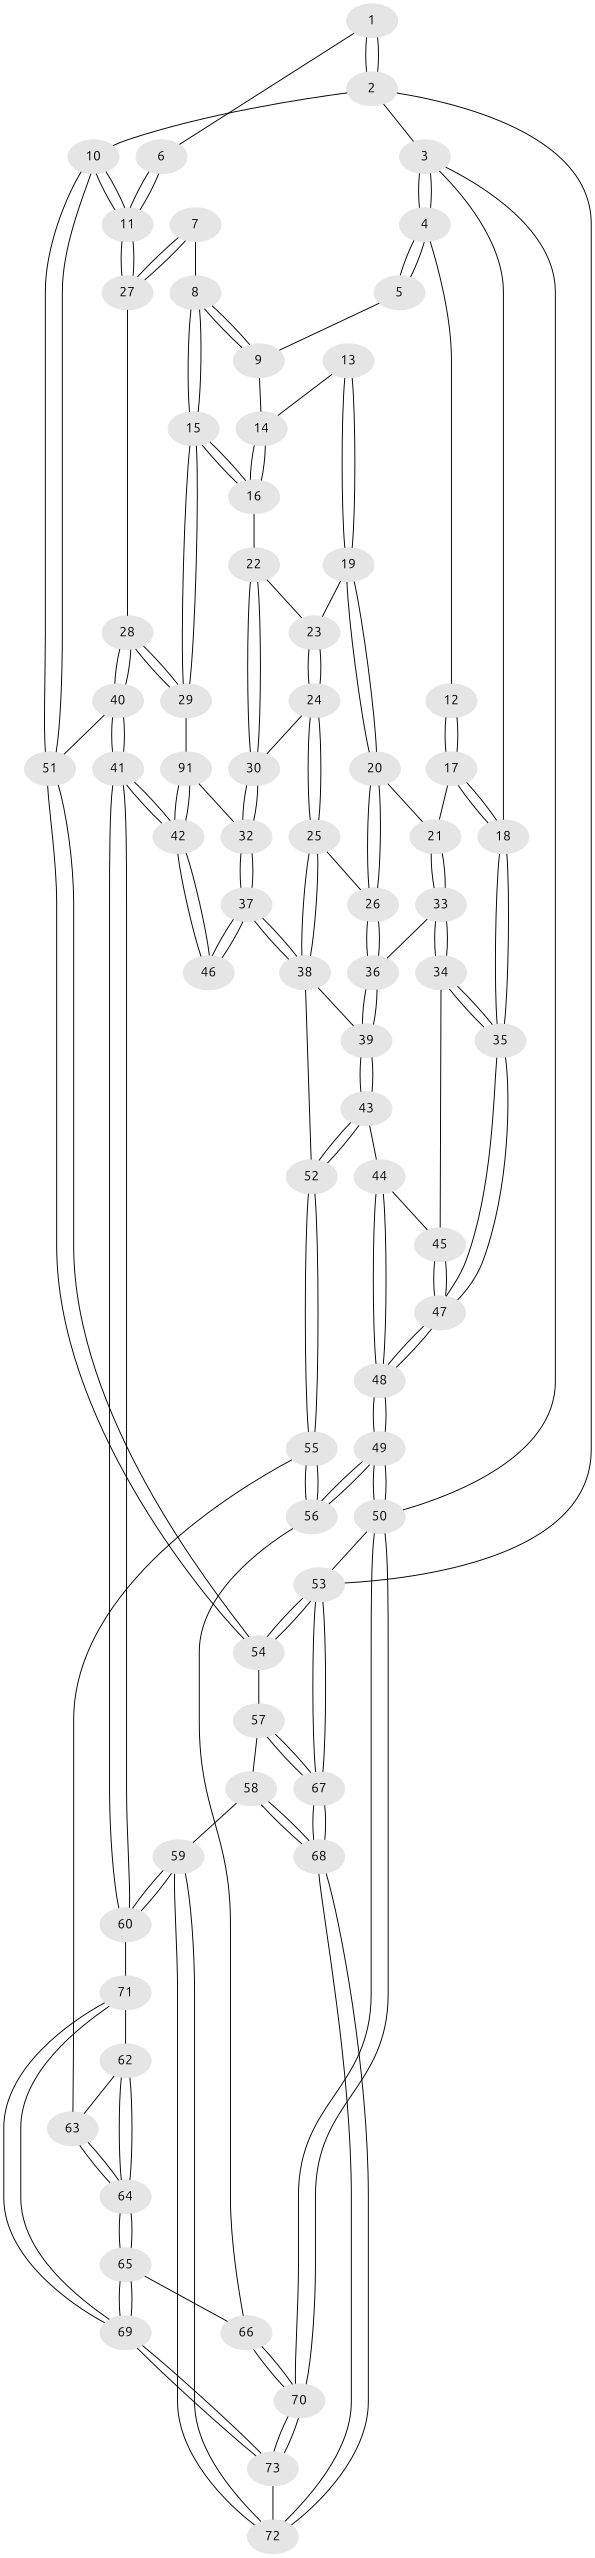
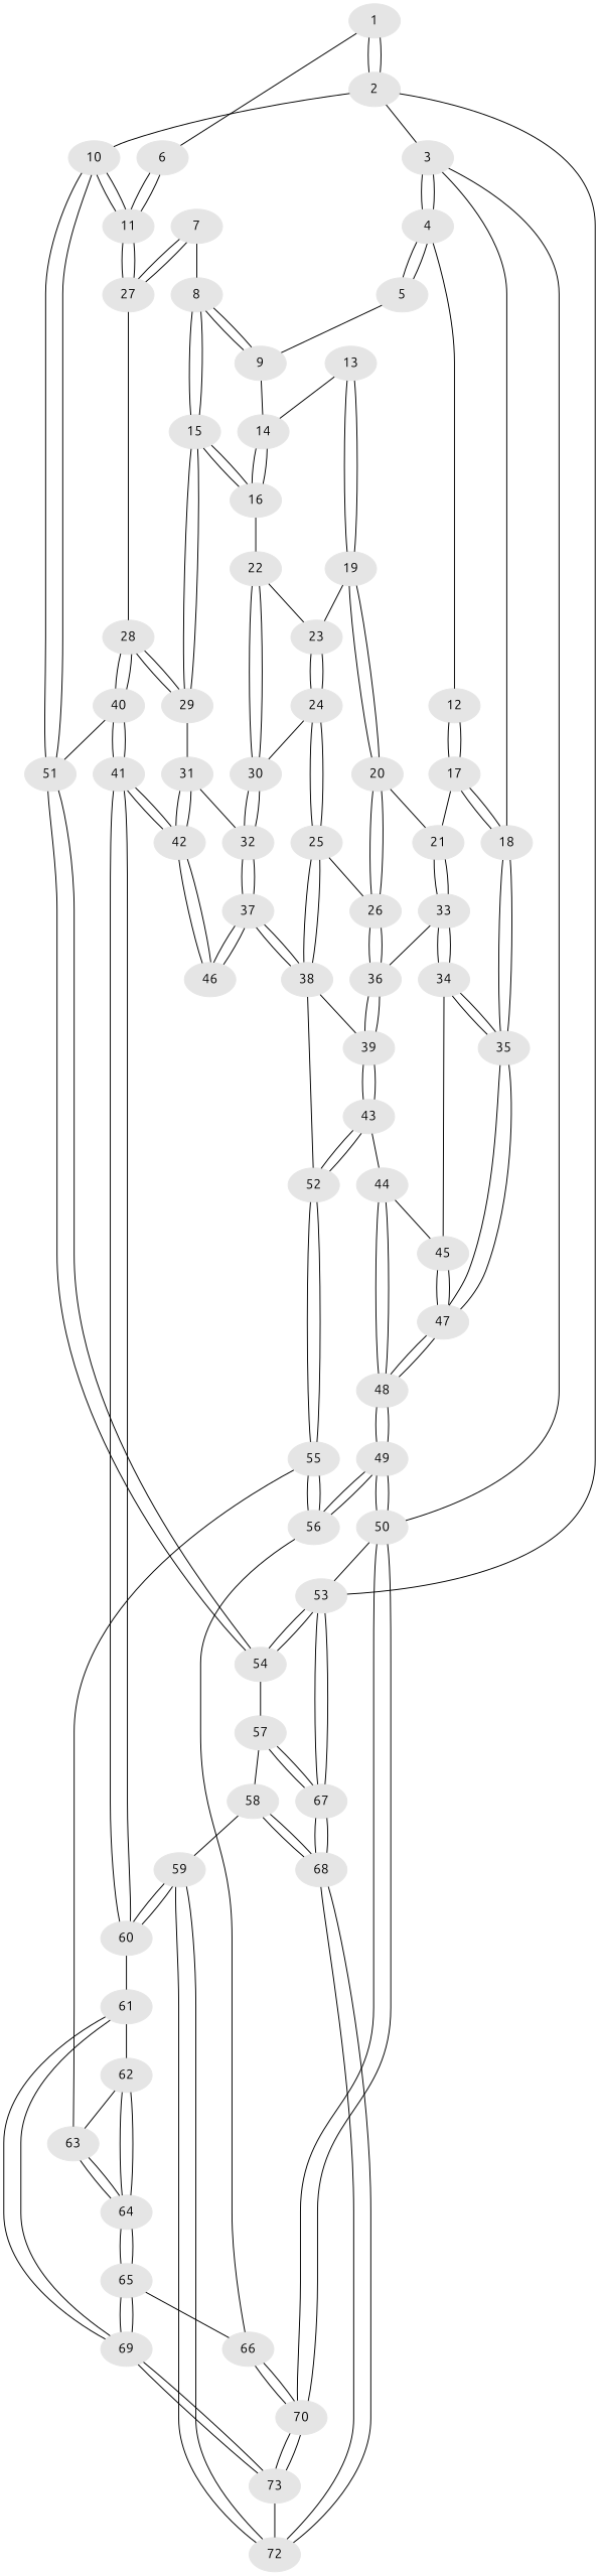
  graph {
    fontname=Ubuntu
    node [color=gray90 fontname=Ubuntu style=filled]
    edge [fontname=Ubuntu]
    1
    2
    6
    3
    10
    53
    11
    4
    18
    50
    51
    54
    67
    5
    12
    35
    70
    9
    17
    14
    7
    8
    27
    15
    28
    16
    29
    13
    19
    21
    20
    23
    22
-   31 [label=91]
+   31
    30
    33
    47
    26
    24
    36
    34
    32
    25
    38
    39
    52
    40
    41
    42
    37
    46
    45
    48
    43
    44
    60
-   61 [label=71]
+   61
    55
    49
    56
    66
    n62 [label=73]
    57
    63
    68
    58
    64
    59
    72
    62
    69
    65
    1 -- 2
    1 -- 2
    1 -- 6
    2 -- 3
    2 -- 10
    2 -- 53
    6 -- 11
    6 -- 11
    3 -- 4
    3 -- 4
    3 -- 18
    3 -- 50
    10 -- 11
    10 -- 11
    10 -- 51
    10 -- 51
    53 -- 54
    53 -- 54
    53 -- 67
    53 -- 67
    11 -- 27
    11 -- 27
    4 -- 5
    4 -- 5
    4 -- 12
    18 -- 35
    18 -- 35
    50 -- 53
    50 -- 70
    50 -- 70
    51 -- 54
    51 -- 54
    54 -- 57
    67 -- 68
    67 -- 68
    5 -- 9
    12 -- 17
    12 -- 17
    35 -- 47
    35 -- 47
    70 -- n62
    70 -- n62
    9 -- 14
    17 -- 18
    17 -- 18
    17 -- 21
    14 -- 16
    14 -- 16
    7 -- 8
    7 -- 27
    7 -- 27
    8 -- 9
    8 -- 9
    8 -- 15
    8 -- 15
    27 -- 28
    15 -- 16
    15 -- 16
    15 -- 29
    15 -- 29
    28 -- 29
    28 -- 29
    28 -- 40
    28 -- 40
    16 -- 22
    29 -- 31
    13 -- 14
    13 -- 19
    13 -- 19
    19 -- 20
    19 -- 20
    19 -- 23
    21 -- 33
    21 -- 33
    20 -- 21
    20 -- 26
    20 -- 26
    23 -- 24
    23 -- 24
    22 -- 23
    22 -- 30
    22 -- 30
    31 -- 32
    31 -- 42
    31 -- 42
    30 -- 32
    30 -- 32
    33 -- 36
    33 -- 34
    33 -- 34
    47 -- 48
    47 -- 48
    26 -- 36
    26 -- 36
    24 -- 30
    24 -- 25
    24 -- 25
    36 -- 39
    36 -- 39
    34 -- 35
    34 -- 35
    34 -- 45
    32 -- 37
    32 -- 37
    25 -- 26
    25 -- 38
    25 -- 38
    38 -- 39
    38 -- 52
    39 -- 43
    39 -- 43
    52 -- 55
    52 -- 55
    40 -- 51
    40 -- 41
    40 -- 41
    41 -- 42
    41 -- 42
    41 -- 60
    41 -- 60
    42 -- 46
    42 -- 46
    37 -- 38
    37 -- 38
    37 -- 46
    37 -- 46
    45 -- 47
    45 -- 47
    48 -- 49
    48 -- 49
    43 -- 52
    43 -- 52
    43 -- 44
    44 -- 45
    44 -- 48
    44 -- 48
    60 -- 61
    61 -- 62
    61 -- 69
    61 -- 69
    55 -- 56
    55 -- 56
    55 -- 63
    49 -- 50
    49 -- 50
    49 -- 56
    49 -- 56
    56 -- 66
    66 -- 70
    66 -- 70
    n62 -- 72
    57 -- 67
    57 -- 67
    57 -- 58
    63 -- 64
    63 -- 64
    68 -- 72
    68 -- 72
    58 -- 68
    58 -- 68
    58 -- 59
    64 -- 65
    64 -- 65
    59 -- 60
    59 -- 60
    59 -- 72
    59 -- 72
    62 -- 63
    62 -- 64
    62 -- 64
    69 -- n62
    69 -- n62
    65 -- 66
    65 -- 69
    65 -- 69
  }
